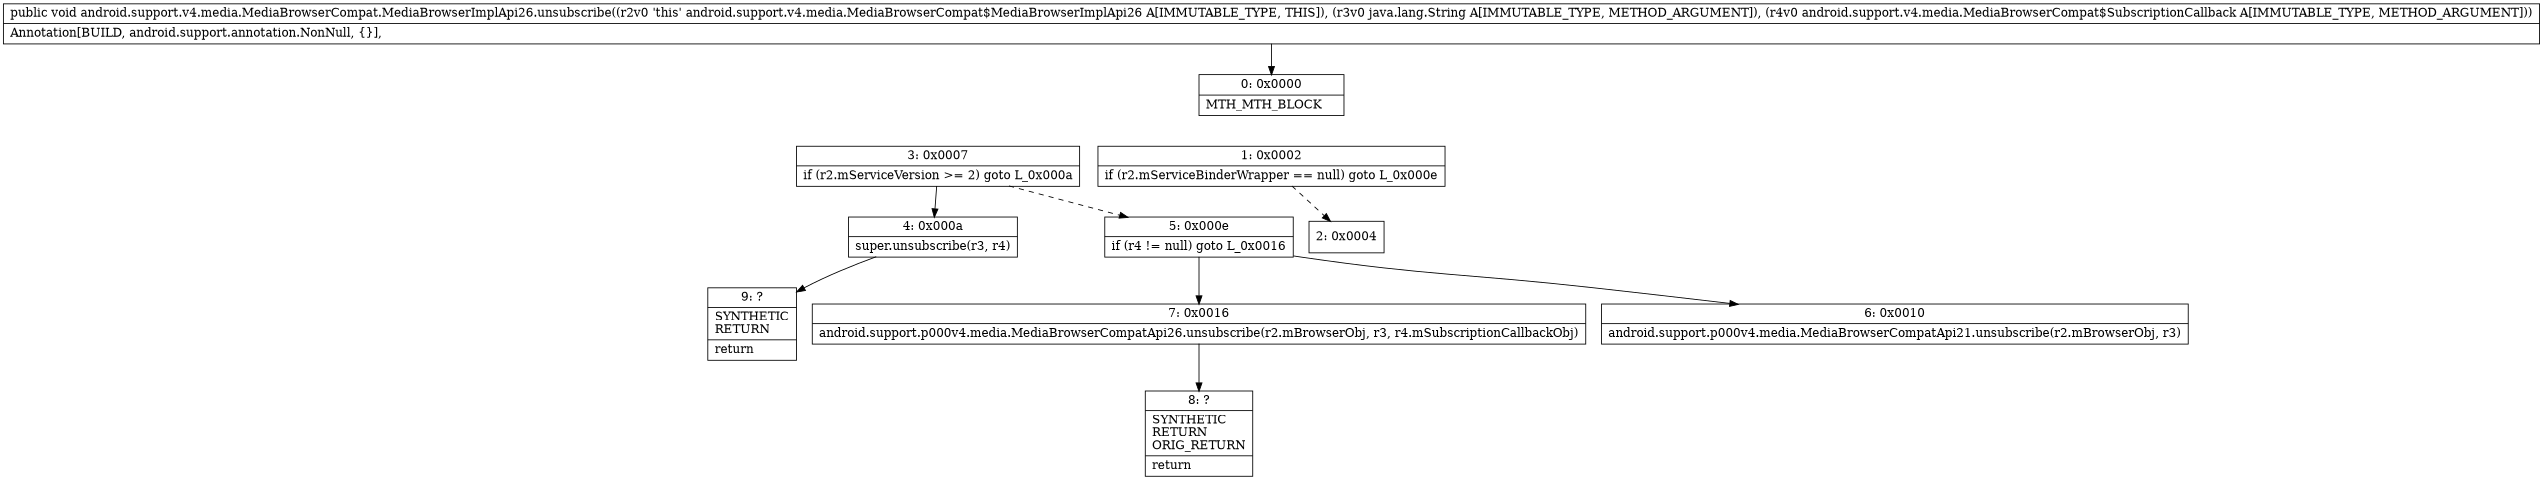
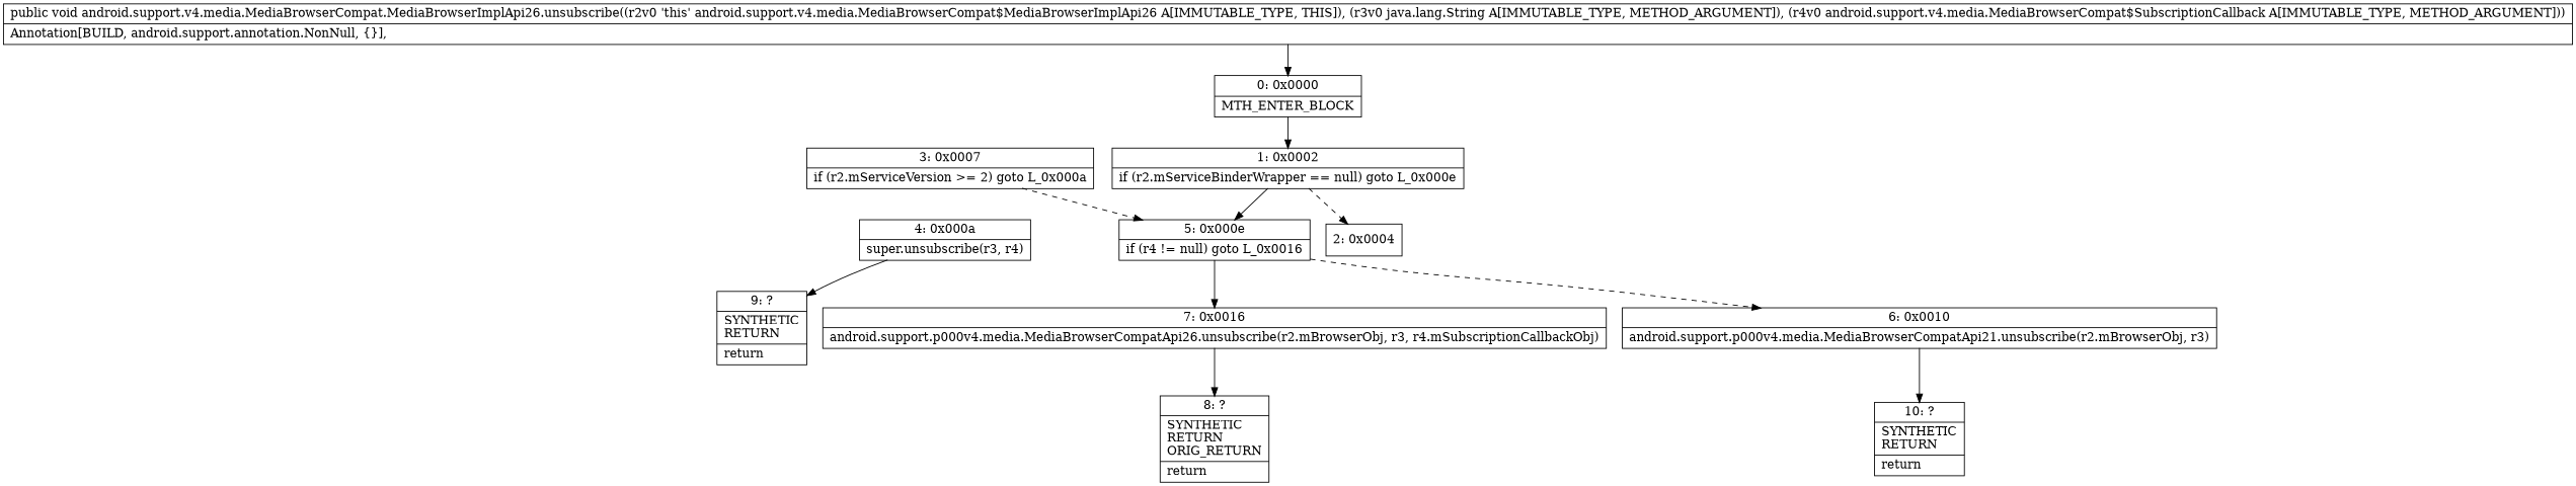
  digraph {
    node [shape=record]
-   n1 [label="{0\:\ 0x0000|MTH_MTH_BLOCK\l}"]
+   n1 [label="{0\:\ 0x0000|MTH_ENTER_BLOCK\l}"]
    n2 [label="{1\:\ 0x0002|if (r2.mServiceBinderWrapper == null) goto L_0x000e\l}"]
    n3 [label="{2\:\ 0x0004}"]
    n4 [label="{5\:\ 0x000e|if (r4 != null) goto L_0x0016\l}"]
    n5 [label="{6\:\ 0x0010|android.support.p000v4.media.MediaBrowserCompatApi21.unsubscribe(r2.mBrowserObj, r3)\l}"]
    n6 [label="{7\:\ 0x0016|android.support.p000v4.media.MediaBrowserCompatApi26.unsubscribe(r2.mBrowserObj, r3, r4.mSubscriptionCallbackObj)\l}"]
    n7 [label="{3\:\ 0x0007|if (r2.mServiceVersion \>= 2) goto L_0x000a\l}"]
    n8 [label="{4\:\ 0x000a|super.unsubscribe(r3, r4)\l}"]
    n9 [label="{9\:\ ?|SYNTHETIC\lRETURN\l|return\l}"]
+   n10 [label="{10\:\ ?|SYNTHETIC\lRETURN\l|return\l}"]
    n11 [label="{8\:\ ?|SYNTHETIC\lRETURN\lORIG_RETURN\l|return\l}"]
    n12 [label="{public void android.support.v4.media.MediaBrowserCompat.MediaBrowserImplApi26.unsubscribe((r2v0 'this' android.support.v4.media.MediaBrowserCompat$MediaBrowserImplApi26 A[IMMUTABLE_TYPE, THIS]), (r3v0 java.lang.String A[IMMUTABLE_TYPE, METHOD_ARGUMENT]), (r4v0 android.support.v4.media.MediaBrowserCompat$SubscriptionCallback A[IMMUTABLE_TYPE, METHOD_ARGUMENT]))  | Annotation[BUILD, android.support.annotation.NonNull, \{\}], \l}"]
+   n1 -> n2
    n2 -> n3 [style=dashed]
-   n4 -> n5 [style=solid]
+   n2 -> n4
+   n4 -> n5 [style=dashed]
    n4 -> n6
+   n5 -> n10
    n6 -> n11
    n7 -> n4 [style=dashed]
-   n7 -> n8
    n8 -> n9
    n12 -> n1
  }
